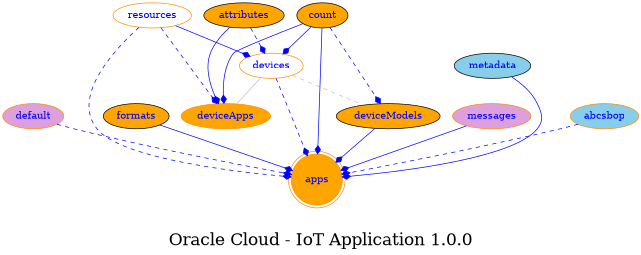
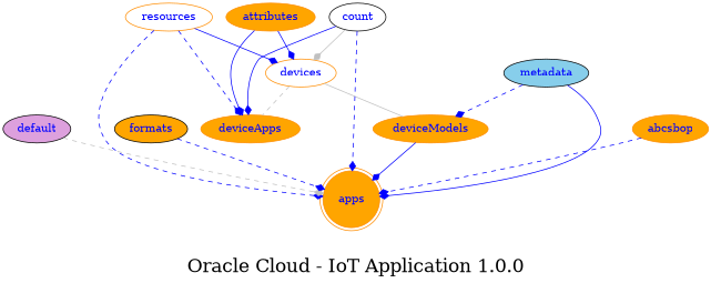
  digraph {
    fontsize=24
    label="Oracle Cloud - IoT Application 1.0.0"
    splines=true
    node [color=darkorange fillcolor=orange fontcolor=blue shape=ellipse style=filled]
    edge [arrowhead=diamond arrowtail=none color=blue fontcolor=blue style=solid]
    apps [shape=doublecircle]
-   deviceModels [color=black]
+   deviceModels
    devices [fillcolor=white]
    deviceApps
-   count [color=black]
+   count [color=black fillcolor=white]
    resources [fillcolor=white]
-   attributes [color=black]
-   messages [fillcolor=plum]
-   abcsbop [fillcolor=skyblue]
-   default [fillcolor=plum]
+   attributes
+   abcsbop
+   default [color=black fillcolor=plum]
    metadata [color=black fillcolor=skyblue]
    formats [color=black]
    deviceModels -> apps
-   devices -> apps [style=dashed]
-   devices -> deviceModels [arrowhead=none color=grey fontcolor=grey style=dashed]
-   devices -> deviceApps [arrowhead=none color=grey fontcolor=grey]
-   count -> apps
-   count -> deviceModels [style=dashed]
-   count -> devices
+   devices -> deviceModels [arrowhead=none color=grey fontcolor=grey]
+   devices -> deviceApps [arrowhead=none color=grey fontcolor=grey style=dashed]
+   count -> apps [style=dashed]
+   metadata -> deviceModels [style=dashed]
+   count -> devices [color=grey]
    count -> deviceApps
    resources -> apps [style=dashed]
    resources -> devices
    resources -> deviceApps [style=dashed]
-   attributes -> devices [style=dashed]
+   attributes -> devices
    attributes -> deviceApps
-   messages -> apps
    abcsbop -> apps [style=dashed]
-   default -> apps [style=dashed]
+   default -> apps [color=grey style=dashed]
    metadata -> apps
-   formats -> apps
+   formats -> apps [style=dashed]
  }
